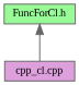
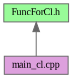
  digraph {
    fontname="Liberation Serif"
    node [fontname="Liberation Serif" fontsize=10 shape=box style=filled]
    n1 [color=gray40 fillcolor=palegreen fontcolor=black height=0.2 label="FuncForCl.h" width=0.4]
-   n2 [color=grey40 fillcolor=plum height=0.2 label="cpp_cl.cpp" width=0.4]
+   n2 [color=grey40 fillcolor=plum height=0.2 label="main_cl.cpp" width=0.4]
    n1 -> n2 [color=gray40 dir=back fontname="Liberation Serif" fontsize=10 labelfontname=Helvetica labelfontsize=10 style=solid]
  }
